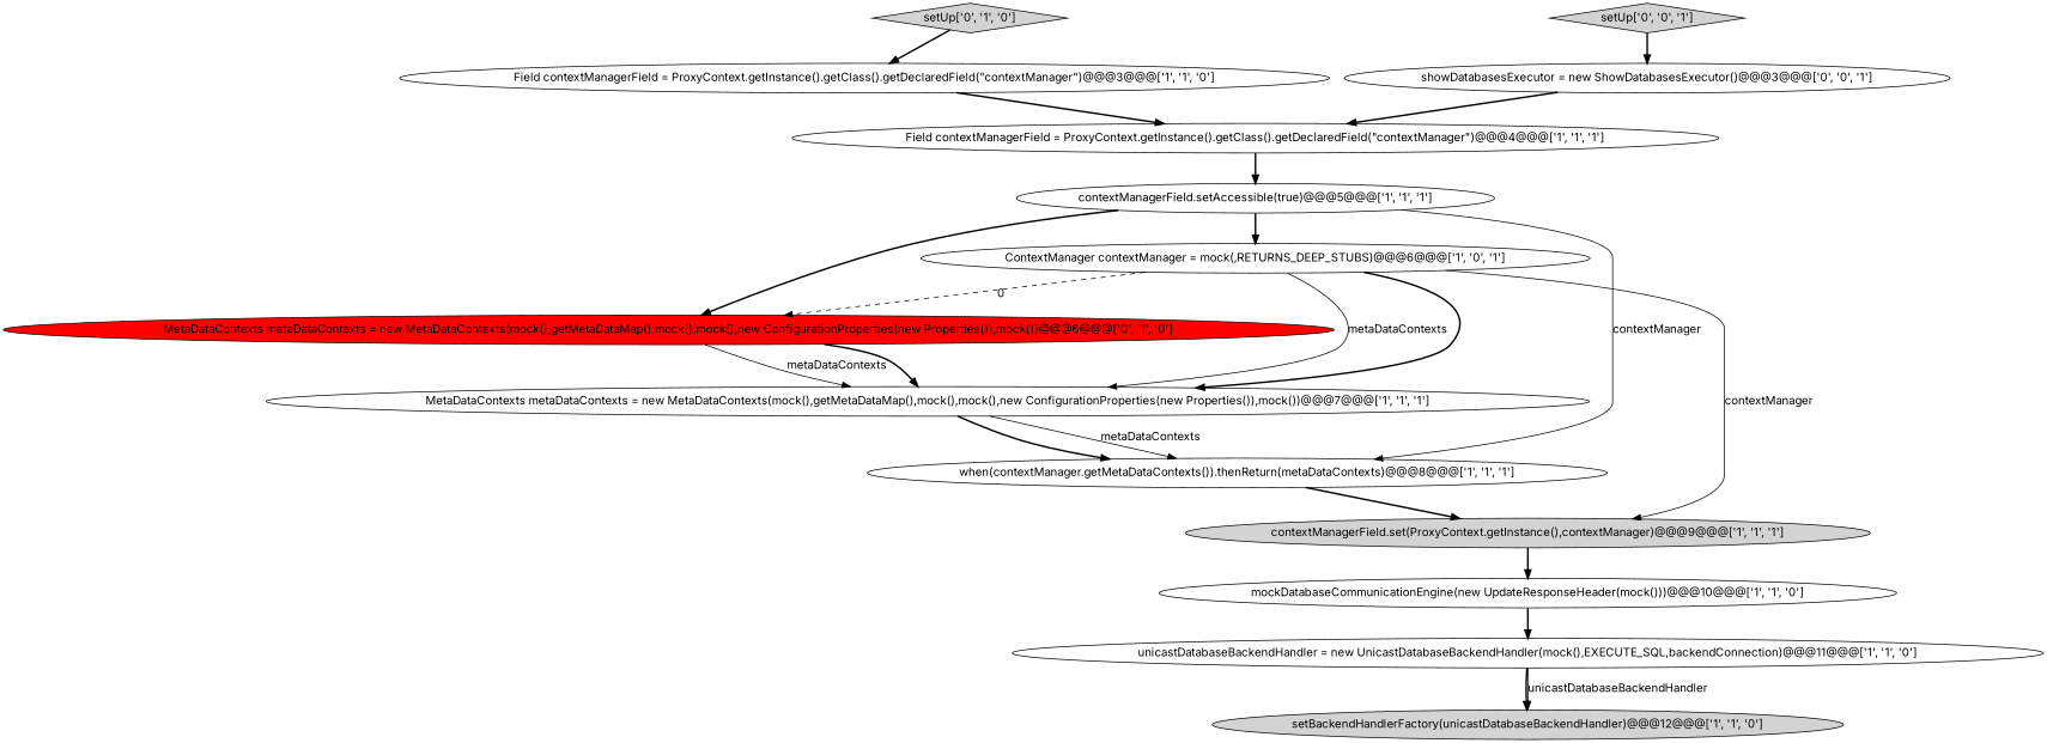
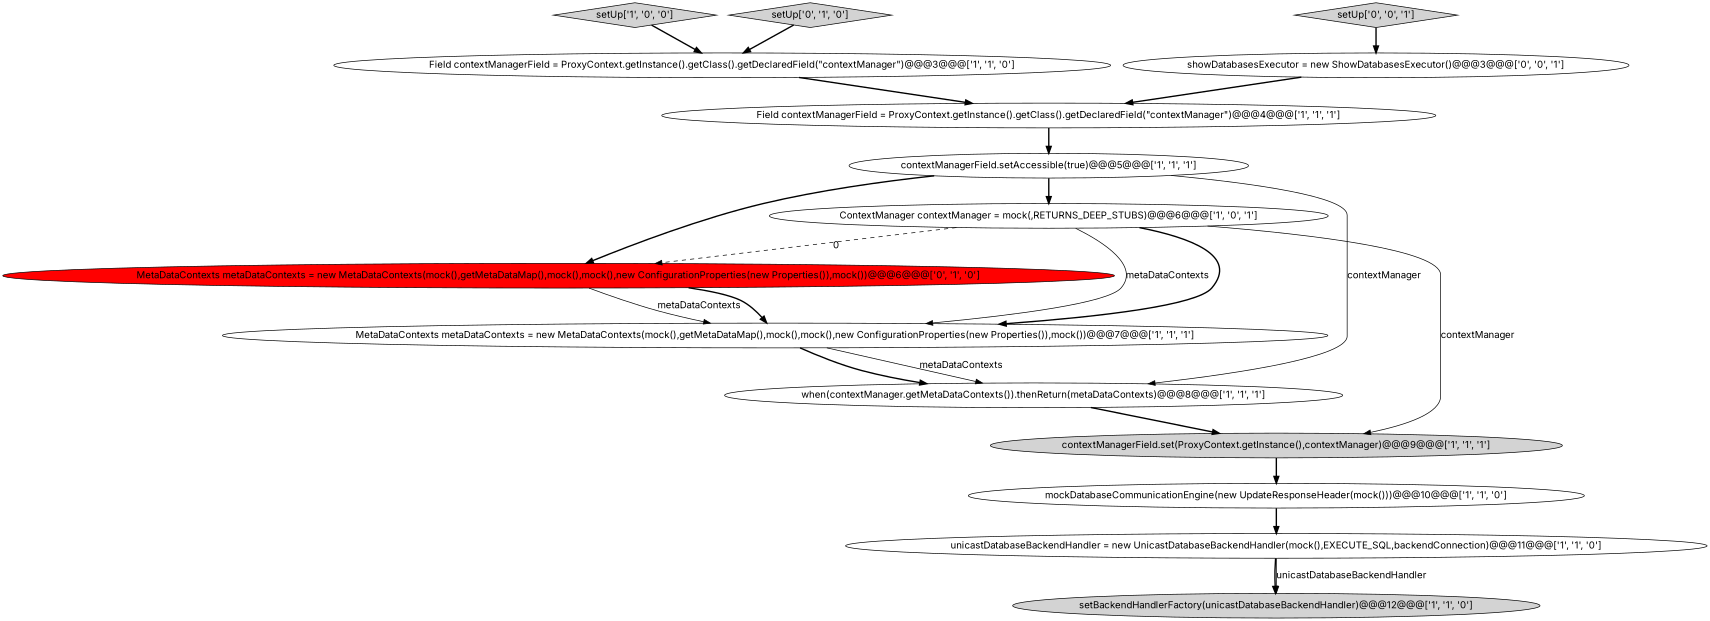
  digraph {
    fontname=Inter
    node [fillcolor=white shape=ellipse style=filled fontname=Inter]
    edge [style=bold fontname=Inter]
+   n1 [fillcolor=lightgray label="setUp['1', '0', '0']" shape=diamond]
    n2 [label="Field contextManagerField = ProxyContext.getInstance().getClass().getDeclaredField(\"contextManager\")@@@3@@@['1', '1', '0']"]
    n3 [label="showDatabasesExecutor = new ShowDatabasesExecutor()@@@3@@@['0', '0', '1']"]
    n4 [label="Field contextManagerField = ProxyContext.getInstance().getClass().getDeclaredField(\"contextManager\")@@@4@@@['1', '1', '1']"]
    n5 [label="unicastDatabaseBackendHandler = new UnicastDatabaseBackendHandler(mock(),EXECUTE_SQL,backendConnection)@@@11@@@['1', '1', '0']"]
    n6 [fillcolor=lightgray label="setBackendHandlerFactory(unicastDatabaseBackendHandler)@@@12@@@['1', '1', '0']"]
    n7 [label="mockDatabaseCommunicationEngine(new UpdateResponseHeader(mock()))@@@10@@@['1', '1', '0']"]
    n8 [fillcolor=red label="MetaDataContexts metaDataContexts = new MetaDataContexts(mock(),getMetaDataMap(),mock(),mock(),new ConfigurationProperties(new Properties()),mock())@@@6@@@['0', '1', '0']"]
    n9 [label="MetaDataContexts metaDataContexts = new MetaDataContexts(mock(),getMetaDataMap(),mock(),mock(),new ConfigurationProperties(new Properties()),mock())@@@7@@@['1', '1', '1']"]
    n10 [label="when(contextManager.getMetaDataContexts()).thenReturn(metaDataContexts)@@@8@@@['1', '1', '1']"]
    n11 [fillcolor=lightgray label="contextManagerField.set(ProxyContext.getInstance(),contextManager)@@@9@@@['1', '1', '1']"]
    n12 [label="contextManagerField.setAccessible(true)@@@5@@@['1', '1', '1']"]
    n13 [label="ContextManager contextManager = mock(,RETURNS_DEEP_STUBS)@@@6@@@['1', '0', '1']"]
    n14 [fillcolor=lightgray label="setUp['0', '1', '0']" shape=diamond]
    n15 [fillcolor=lightgray label="setUp['0', '0', '1']" shape=diamond]
+   n1 -> n2
    n2 -> n4
    n3 -> n4
    n4 -> n12
    n5 -> n6
    n5 -> n6 [label=unicastDatabaseBackendHandler style=solid]
    n7 -> n5
    n8 -> n9 [label=metaDataContexts style=solid]
    n8 -> n9
    n9 -> n10
    n9 -> n10 [label=metaDataContexts style=solid]
    n10 -> n11
    n11 -> n7
    n12 -> n8
    n12 -> n10 [label=contextManager style=solid]
    n12 -> n13
    n13 -> n8 [label=0 style=dashed]
    n13 -> n9 [label=metaDataContexts style=solid]
    n13 -> n9
    n13 -> n11 [label=contextManager style=solid]
    n14 -> n2
    n15 -> n3
  }
